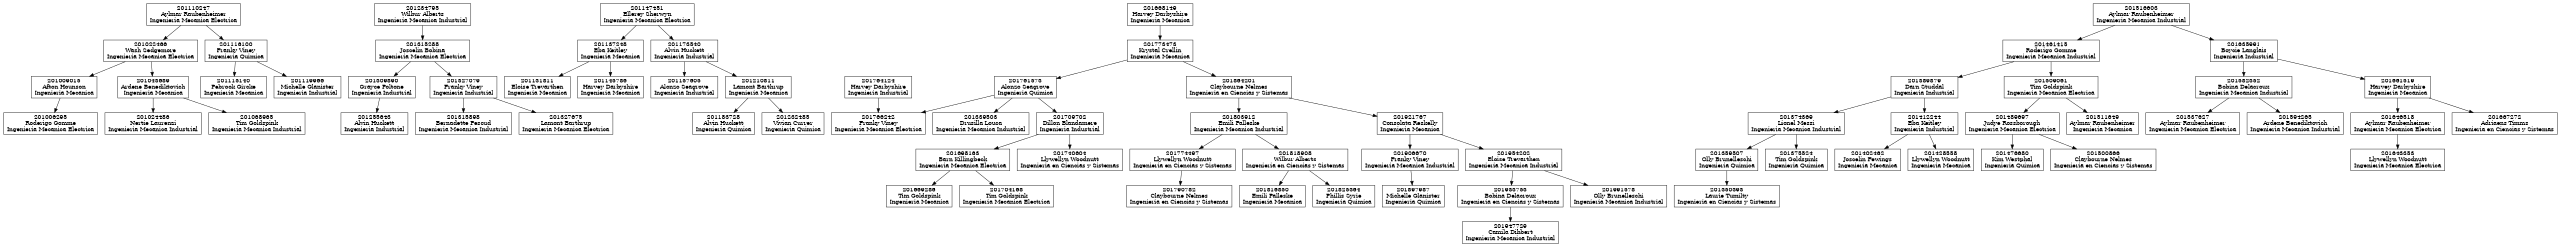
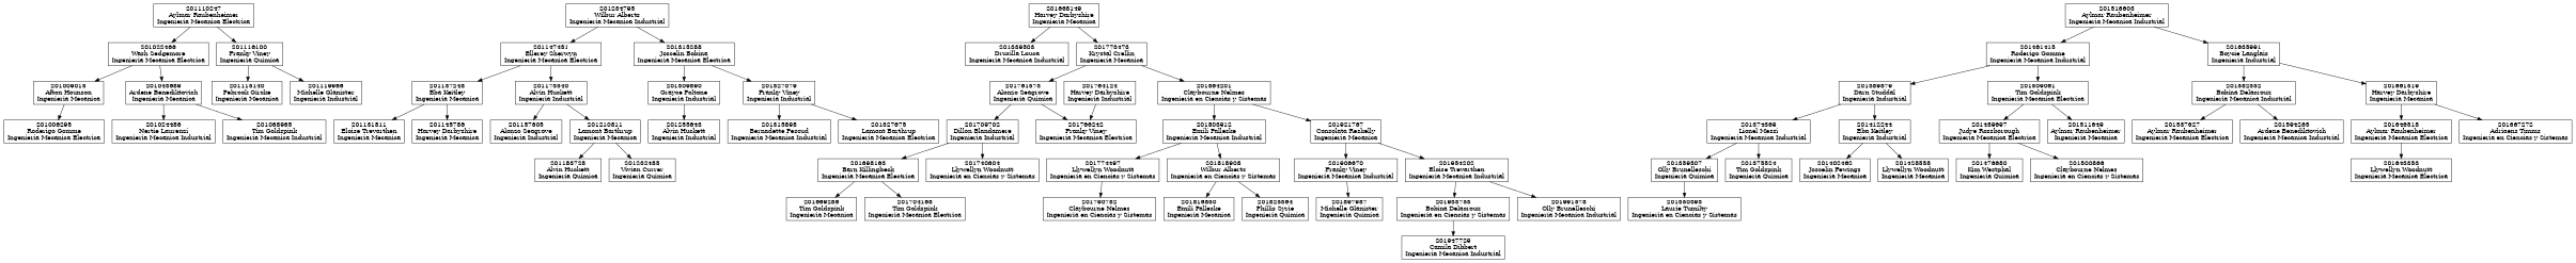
  digraph {
    rankdir=TB
    node [shape=box]
    n1 [label="201006295\nRoderigo Gomme\nIngenieria Mecanica Electrica"]
    n2 [label="201009015\nAfton Hounson\nIngenieria Mecanica"]
    n3 [label="201022466\nWash Sedgemore\nIngenieria Mecanica Electrica"]
    n4 [label="201043689\nArdene Benediktovich\nIngenieria Mecanica"]
    n5 [label="201024486\nNertie Laurenzi\nIngenieria Mecanica Industrial"]
    n6 [label="201068965\nTim Goldspink\nIngenieria Mecanica Industrial"]
    n7 [label="201110247\nAylmar Raubenheimer\nIngenieria Mecanica Electrica"]
    n8 [label="201116100\nFranky Viney\nIngenieria Quimica"]
    n9 [label="201115140\nPebrook Gircke\nIngenieria Mecanica"]
    n10 [label="201119966\nMichelle Glanister\nIngenieria Industrial"]
    n11 [label="201234795\nWilbur Alberts\nIngenieria Mecanica Industrial"]
    n12 [label="201147451\nEllerey Sherwyn\nIngenieria Mecanica Electrica"]
    n13 [label="201315288\nJoscelin Bobina\nIngenieria Mecanica Electrica"]
    n14 [label="201137248\nEba Keitley\nIngenieria Mecanica"]
    n15 [label="201173540\nAlvin Huckett\nIngenieria Industrial"]
    n16 [label="201309890\nGrayce Poltone\nIngenieria Industrial"]
    n17 [label="201327079\nFranky Viney\nIngenieria Industrial"]
    n18 [label="201131811\nEloise Trevarthen\nIngenieria Mecanica"]
    n19 [label="201145786\nHarvey Darbyshire\nIngenieria Mecanica"]
    n20 [label="201157605\nAlonzo Seagrove\nIngenieria Industrial"]
    n21 [label="201210811\nLamont Barthrup\nIngenieria Mecanica"]
    n22 [label="201183728\nAlvin Huckett\nIngenieria Quimica"]
    n23 [label="201232485\nVivian Currer\nIngenieria Quimica"]
    n24 [label="201255643\nAlvin Huckett\nIngenieria Industrial"]
    n25 [label="201315898\nBernadette Pescud\nIngenieria Mecanica Industrial"]
    n26 [label="201327675\nLamont Barthrup\nIngenieria Mecanica Electrica"]
    n27 [label="201339503\nDrusilla Louca\nIngenieria Mecanica Industrial"]
    n28 [label="201516603\nAylmar Raubenheimer\nIngenieria Mecanica Industrial"]
    n29 [label="201461415\nRoderigo Gomme\nIngenieria Mecanica Industrial"]
    n30 [label="201635991\nBoycie Langlais\nIngenieria Industrial"]
    n31 [label="201389879\nDarn Studdal\nIngenieria Industrial"]
    n32 [label="201509061\nTim Goldspink\nIngenieria Mecanica Electrica"]
    n33 [label="201582352\nBobina Delacroux\nIngenieria Mecanica Industrial"]
    n34 [label="201661519\nHarvey Darbyshire\nIngenieria Mecanica"]
    n35 [label="201350393\nLaurie Tumilty\nIngenieria en Ciencias y Sistemas"]
    n36 [label="201359507\nOlly Brunelleschi\nIngenieria Quimica"]
    n37 [label="201374369\nLionel Messi\nIngenieria Mecanica Industrial"]
    n38 [label="201375524\nTim Goldspink\nIngenieria Quimica"]
    n39 [label="201412244\nEba Keitley\nIngenieria Industrial"]
    n40 [label="201402462\nJoscelin Fewings\nIngenieria Mecanica"]
    n41 [label="201428558\nLlywellyn Woodnutt\nIngenieria Mecanica"]
    n42 [label="201489697\nJudye Rossborough\nIngenieria Mecanica Electrica"]
    n43 [label="201511649\nAylmar Raubenheimer\nIngenieria Mecanica"]
    n44 [label="201476680\nKim Westphal\nIngenieria Quimica"]
    n45 [label="201500866\nClaybourne Nelmes\nIngenieria en Ciencias y Sistemas"]
    n46 [label="201537627\nAylmar Raubenheimer\nIngenieria Mecanica Electrica"]
    n47 [label="201594265\nArdene Benediktovich\nIngenieria Mecanica Industrial"]
    n48 [label="201646518\nAylmar Raubenheimer\nIngenieria Mecanica Electrica"]
    n49 [label="201667272\nAdriaens Timms\nIngenieria en Ciencias y Sistemas"]
    n50 [label="201643353\nLlywellyn Woodnutt\nIngenieria Mecanica Electrica"]
    n51 [label="201668149\nHarvey Darbyshire\nIngenieria Mecanica"]
    n52 [label="201773473\nKrystal Crellin\nIngenieria Mecanica"]
    n53 [label="201761573\nAlonzo Seagrove\nIngenieria Quimica"]
    n54 [label="201864201\nClaybourne Nelmes\nIngenieria en Ciencias y Sistemas"]
    n55 [label="201709702\nDillon Blandamere\nIngenieria Industrial"]
    n56 [label="201766242\nFranky Viney\nIngenieria Mecanica Electrica"]
    n57 [label="201803912\nEmili Palleske\nIngenieria Mecanica Industrial"]
    n58 [label="201921767\nConsolata Reskelly\nIngenieria Mecanica"]
    n59 [label="201669286\nTim Goldspink\nIngenieria Mecanica"]
    n60 [label="201698163\nBarn Killingbeck\nIngenieria Mecanica Electrica"]
    n61 [label="201704168\nTim Goldspink\nIngenieria Mecanica Electrica"]
    n62 [label="201740604\nLlywellyn Woodnutt\nIngenieria en Ciencias y Sistemas"]
    n63 [label="201764124\nHarvey Darbyshire\nIngenieria Industrial"]
    n64 [label="201774497\nLlywellyn Woodnutt\nIngenieria en Ciencias y Sistemas"]
    n65 [label="201818908\nWilbur Alberts\nIngenieria en Ciencias y Sistemas"]
    n66 [label="201906670\nFranky Viney\nIngenieria Mecanica Industrial"]
    n67 [label="201954202\nEloise Trevarthen\nIngenieria Mecanica Industrial"]
    n68 [label="201790782\nClaybourne Nelmes\nIngenieria en Ciencias y Sistemas"]
    n69 [label="201816850\nEmili Palleske\nIngenieria Mecanica"]
    n70 [label="201825364\nPhillis Syrie\nIngenieria Quimica"]
    n71 [label="201897987\nMichelle Glanister\nIngenieria Quimica"]
    n72 [label="201933753\nBobina Delacroux\nIngenieria en Ciencias y Sistemas"]
    n73 [label="201991578\nOlly Brunelleschi\nIngenieria Mecanica Industrial"]
    n74 [label="201947729\nCamila Dibbert\nIngenieria Mecanica Industrial"]
    n2 -> n1
    n3 -> n2
    n3 -> n4
    n4 -> n5
    n4 -> n6
    n7 -> n3
    n7 -> n8
    n8 -> n9
    n8 -> n10
+   n11 -> n12
    n11 -> n13
    n12 -> n14
    n12 -> n15
    n13 -> n16
    n13 -> n17
    n14 -> n18
    n14 -> n19
    n15 -> n20
    n15 -> n21
    n16 -> n24
    n17 -> n25
    n17 -> n26
    n21 -> n22
    n21 -> n23
    n28 -> n29
    n28 -> n30
    n29 -> n31
    n29 -> n32
    n30 -> n33
    n30 -> n34
    n31 -> n37
    n31 -> n39
    n32 -> n42
    n32 -> n43
    n33 -> n46
    n33 -> n47
    n34 -> n48
    n34 -> n49
    n36 -> n35
    n37 -> n36
    n37 -> n38
    n39 -> n40
    n39 -> n41
    n42 -> n44
    n42 -> n45
    n48 -> n50
-   n53 -> n27
+   n51 -> n27
    n51 -> n52
    n52 -> n53
    n52 -> n54
    n53 -> n55
    n53 -> n56
    n54 -> n57
    n54 -> n58
    n55 -> n60
    n55 -> n62
    n57 -> n64
    n57 -> n65
    n58 -> n66
    n58 -> n67
    n60 -> n59
    n60 -> n61
    n63 -> n56
    n64 -> n68
    n65 -> n69
    n65 -> n70
    n66 -> n71
    n67 -> n72
    n67 -> n73
    n72 -> n74
  }
